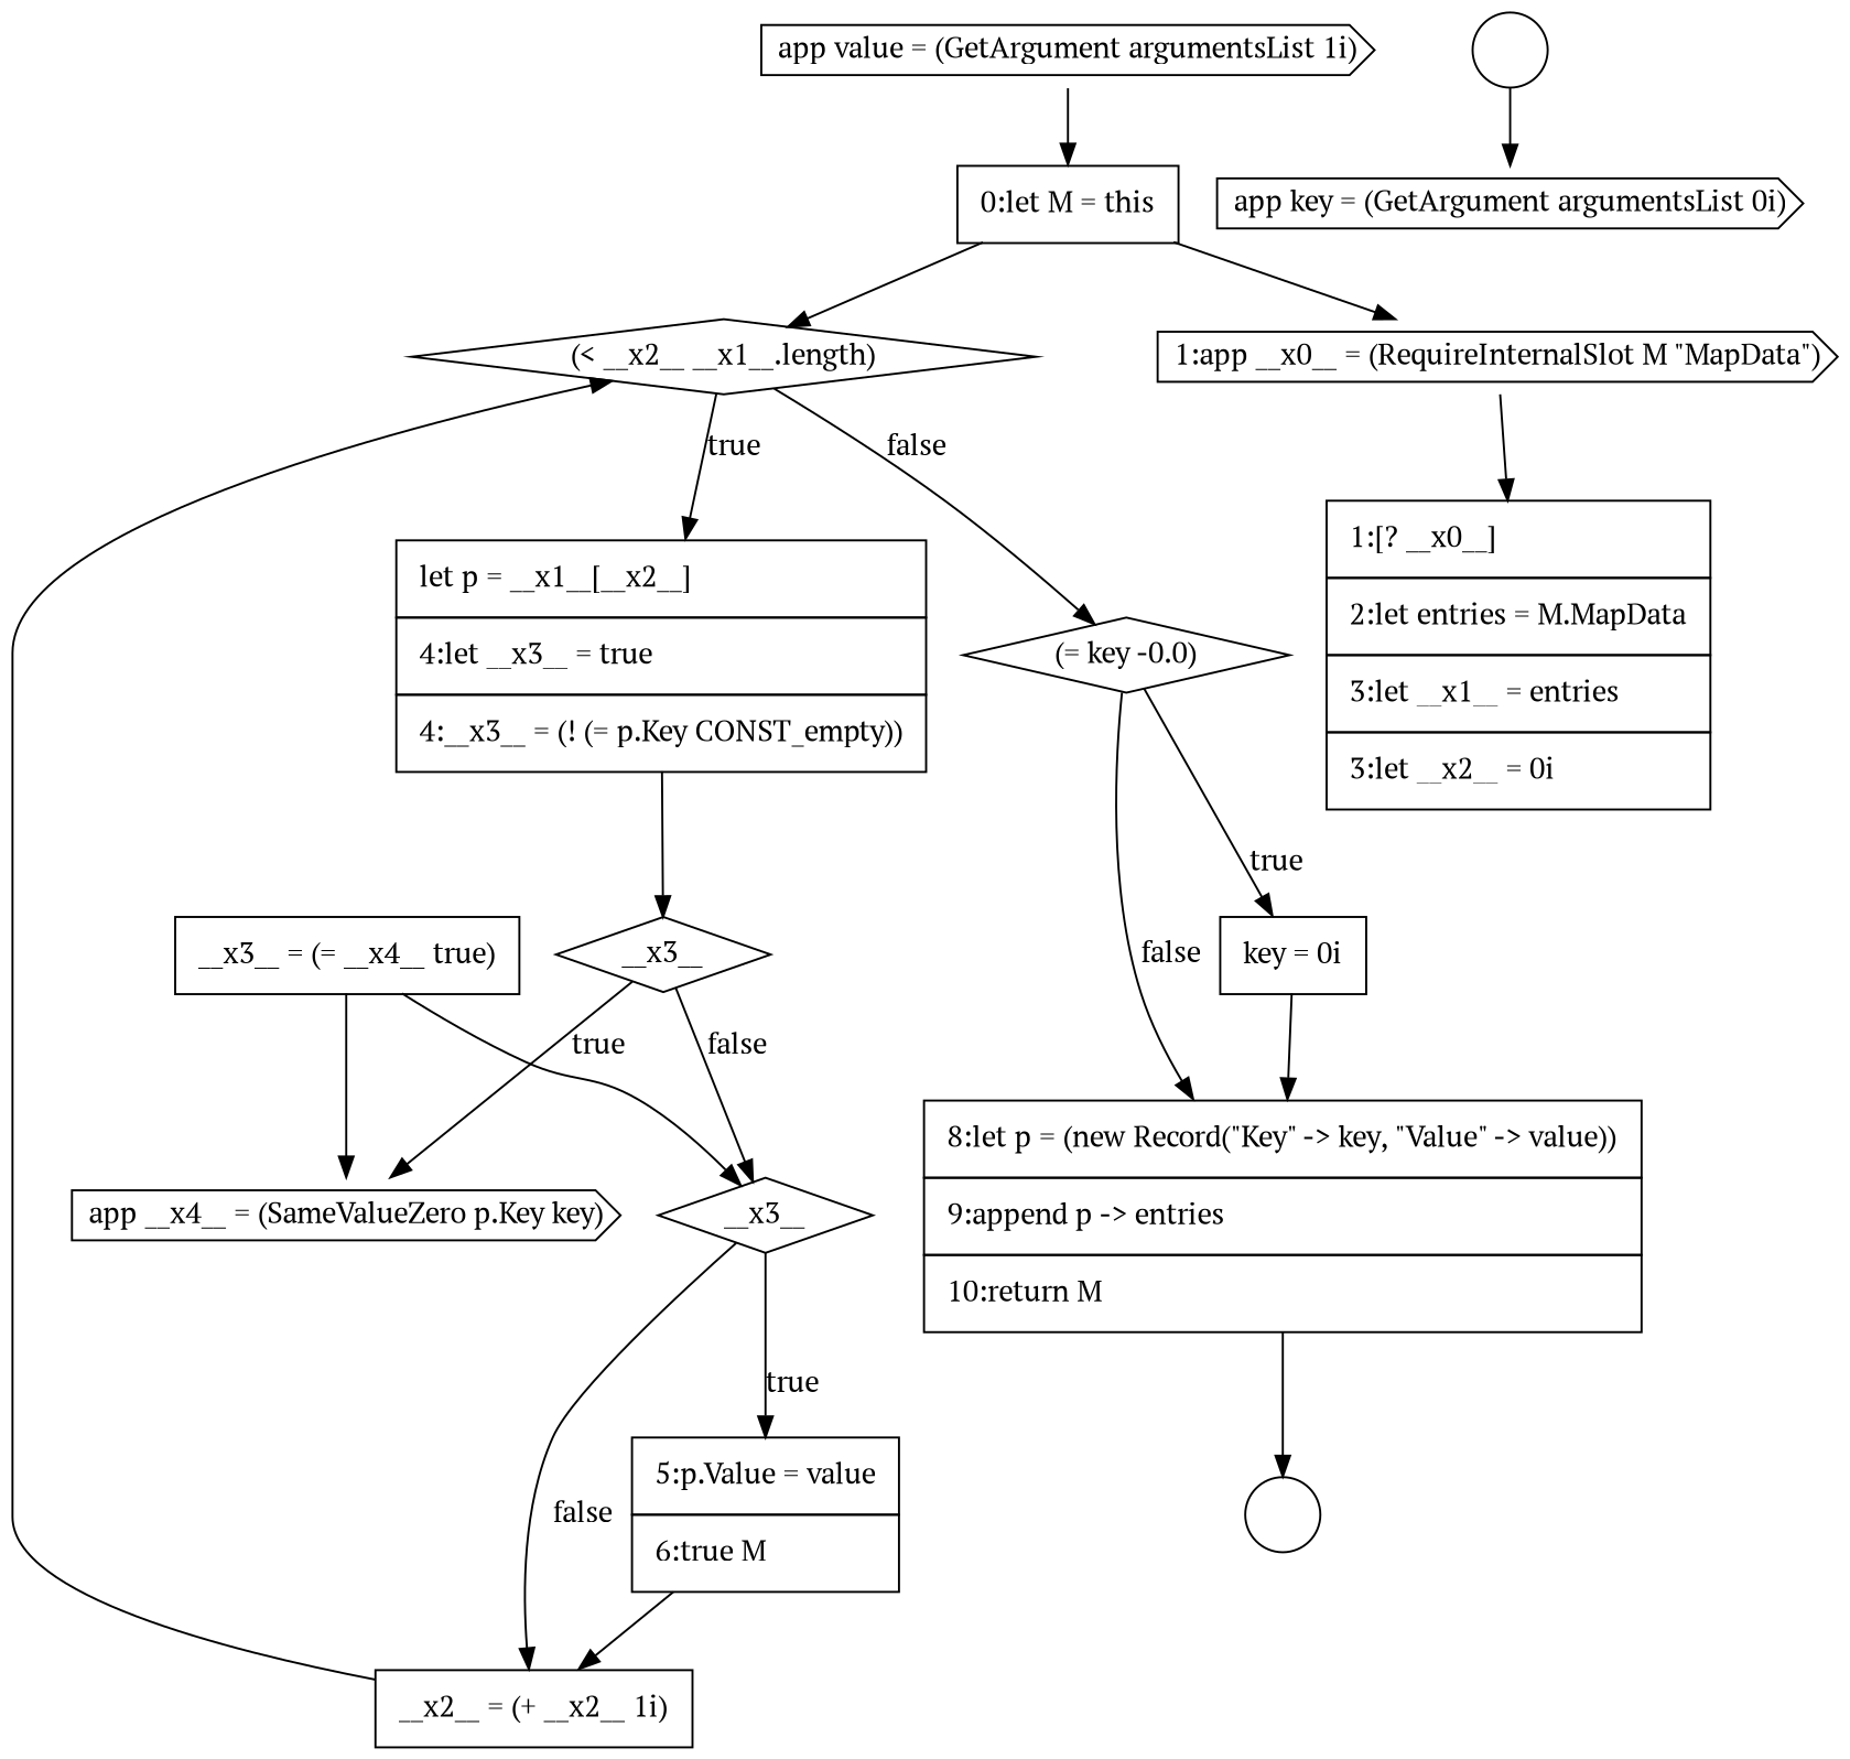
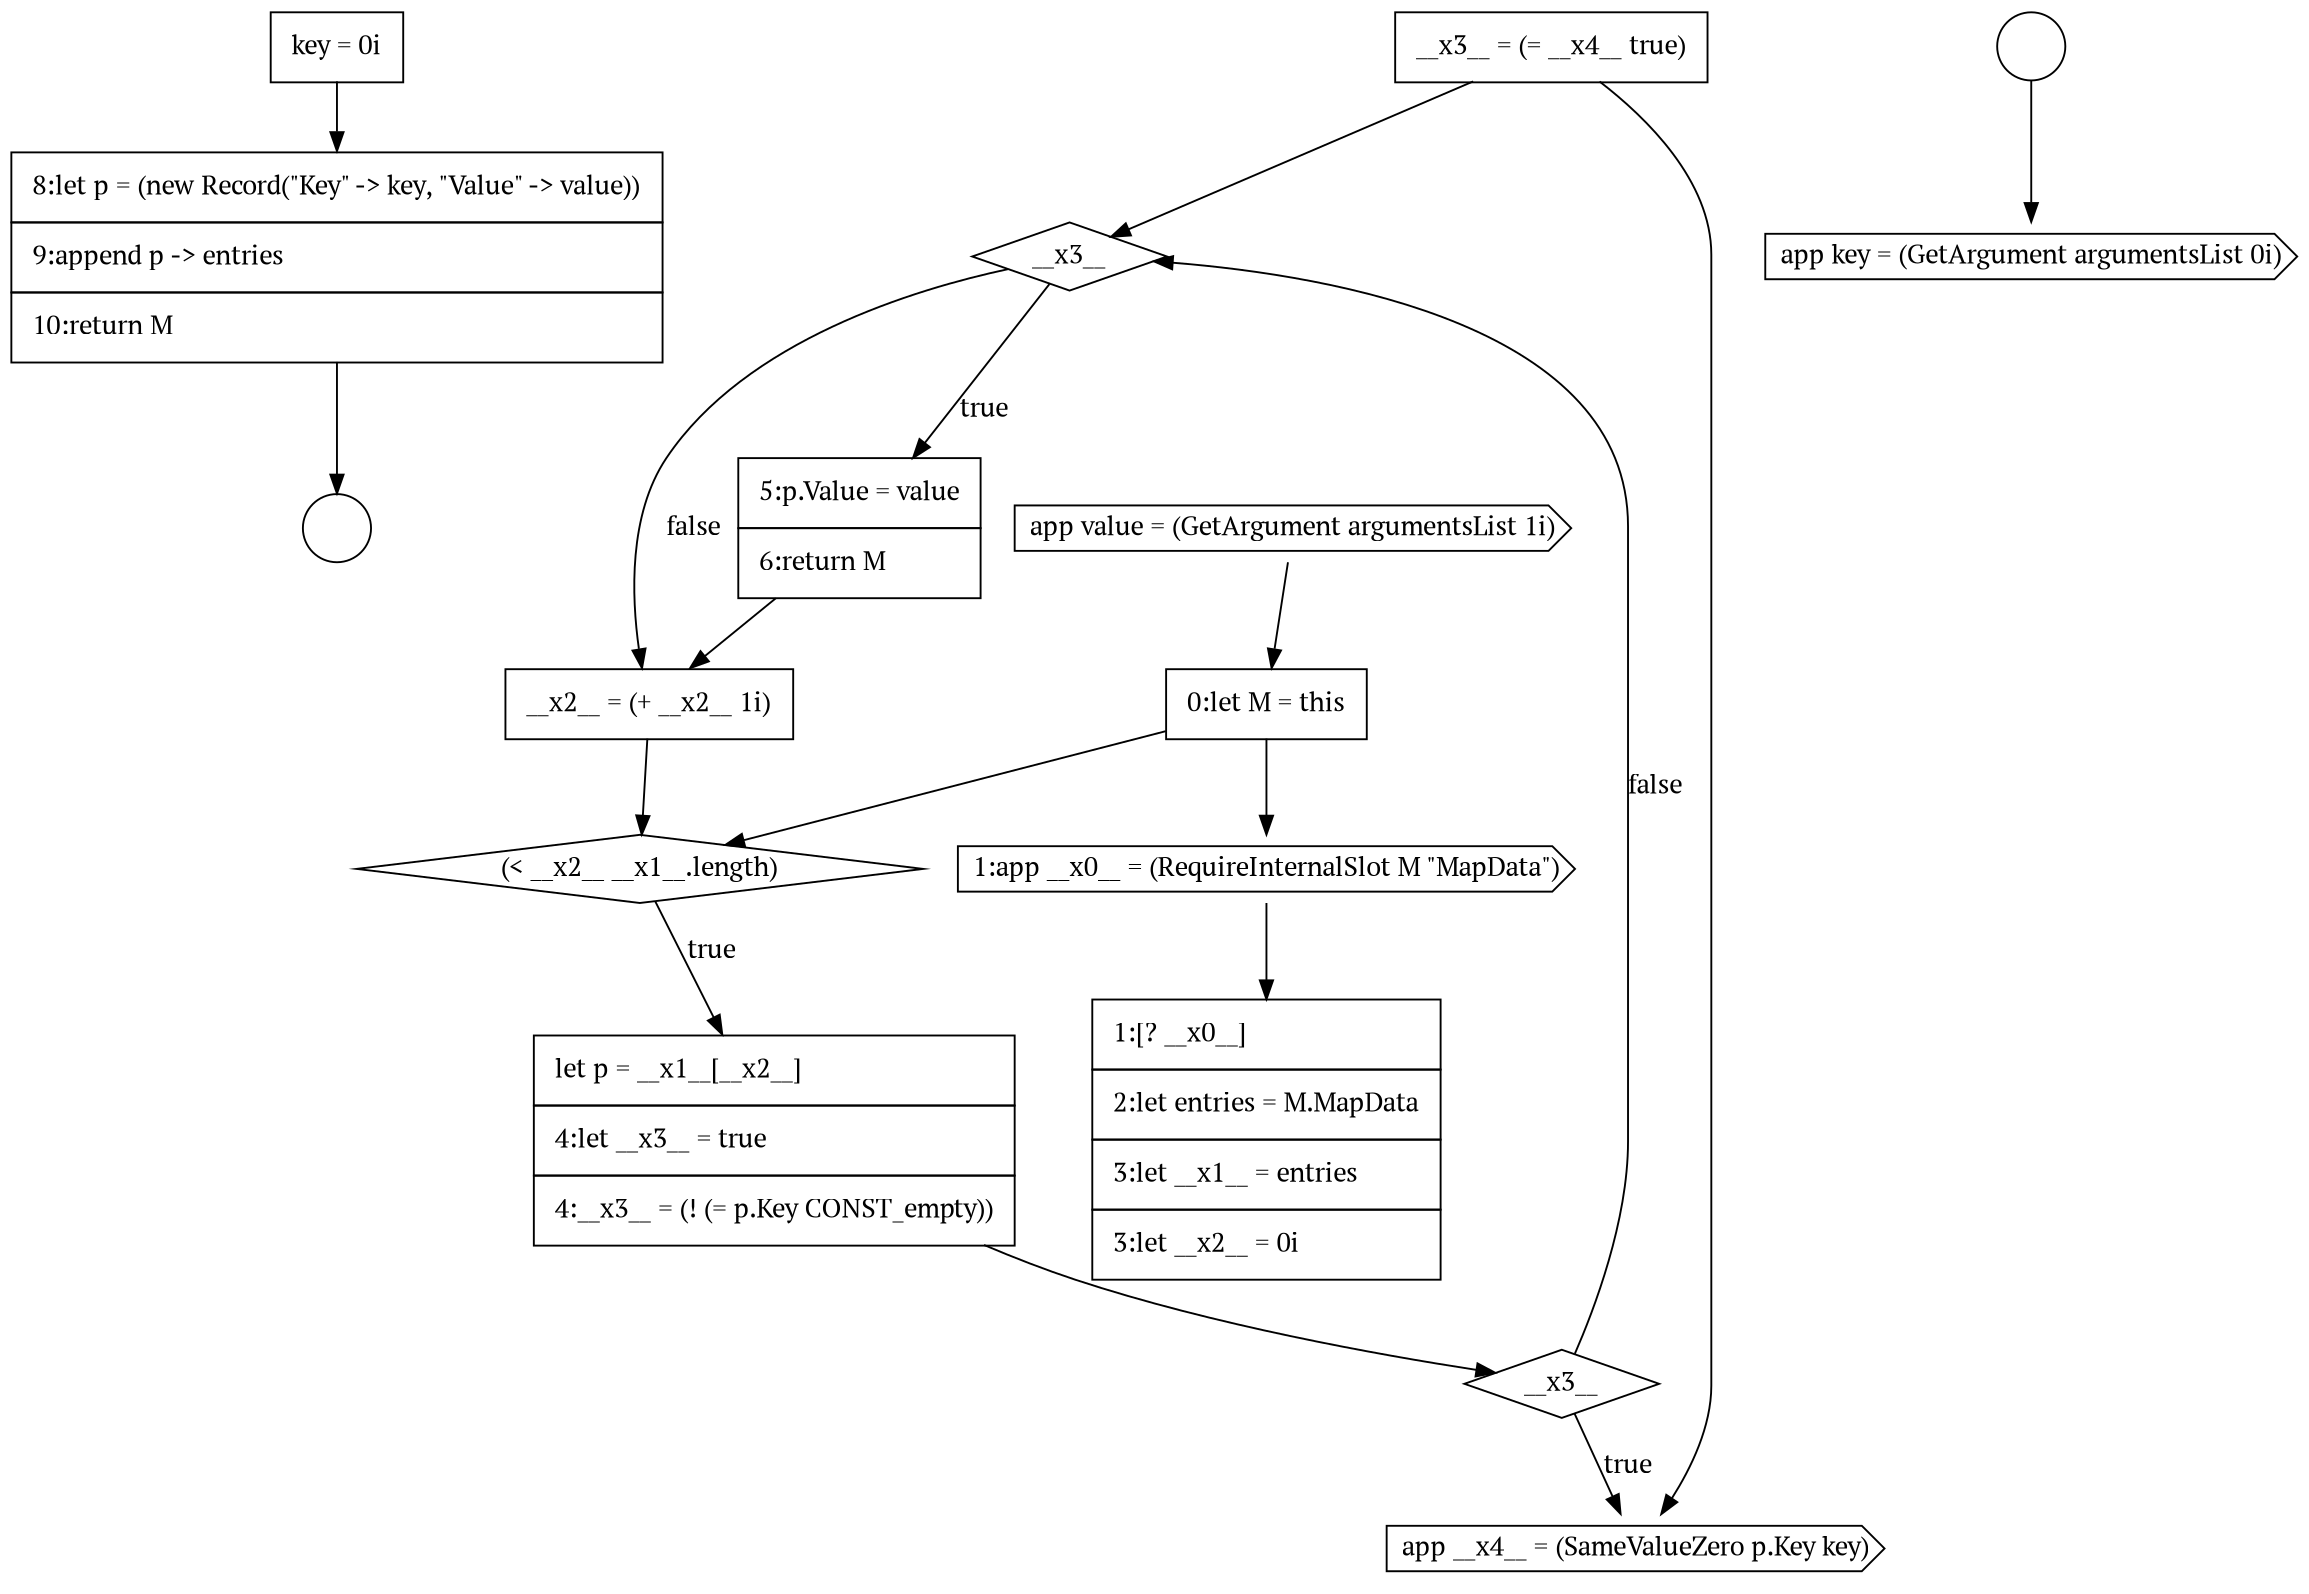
  digraph {
    fontname="PT Serif"
    node [color=black fillcolor=white fontname="PT Serif" shape=none style=filled]
    edge [color=black fontname="PT Serif"]
    n1 [label=<<font color="black">     <table border="0" cellborder="1" cellspacing="0" cellpadding="10">       <tr><td align="left">key = 0i</td></tr>     </table>   </font>> margin=0]
    n2 [label=<<font color="black">     <table border="0" cellborder="1" cellspacing="0" cellpadding="10">       <tr><td align="left">8:let p = (new Record(&quot;Key&quot; -&gt; key, &quot;Value&quot; -&gt; value))</td></tr>       <tr><td align="left">9:append p -&gt; entries</td></tr>       <tr><td align="left">10:return M</td></tr>     </table>   </font>> margin=0]
    n3 [label=" " shape=circle]
    n4 [label=<<font color="black">__x3__</font>> shape=diamond]
-   n5 [label=<<font color="black">     <table border="0" cellborder="1" cellspacing="0" cellpadding="10">       <tr><td align="left">5:p.Value = value</td></tr>       <tr><td align="left">6:true M</td></tr>     </table>   </font>> margin=0]
+   n5 [label=<<font color="black">     <table border="0" cellborder="1" cellspacing="0" cellpadding="10">       <tr><td align="left">5:p.Value = value</td></tr>       <tr><td align="left">6:return M</td></tr>     </table>   </font>> margin=0]
    n6 [label=<<font color="black">     <table border="0" cellborder="1" cellspacing="0" cellpadding="10">       <tr><td align="left">__x2__ = (+ __x2__ 1i)</td></tr>     </table>   </font>> margin=0]
    n7 [label=<<font color="black">(&lt; __x2__ __x1__.length)</font>> shape=diamond]
    n8 [label=<<font color="black">1:app __x0__ = (RequireInternalSlot M &quot;MapData&quot;)</font>> shape=cds]
    n9 [label=<<font color="black">     <table border="0" cellborder="1" cellspacing="0" cellpadding="10">       <tr><td align="left">1:[? __x0__]</td></tr>       <tr><td align="left">2:let entries = M.MapData</td></tr>       <tr><td align="left">3:let __x1__ = entries</td></tr>       <tr><td align="left">3:let __x2__ = 0i</td></tr>     </table>   </font>> margin=0]
    n10 [label=<<font color="black">app value = (GetArgument argumentsList 1i)</font>> shape=cds]
    n11 [label=<<font color="black">     <table border="0" cellborder="1" cellspacing="0" cellpadding="10">       <tr><td align="left">0:let M = this</td></tr>     </table>   </font>> margin=0]
    n12 [label=<<font color="black">app __x4__ = (SameValueZero p.Key key)</font>> shape=cds]
    n13 [label=<<font color="black">     <table border="0" cellborder="1" cellspacing="0" cellpadding="10">       <tr><td align="left">__x3__ = (= __x4__ true)</td></tr>     </table>   </font>> margin=0]
    n14 [label=" " shape=circle]
    n15 [label=<<font color="black">app key = (GetArgument argumentsList 0i)</font>> shape=cds]
    n16 [label=<<font color="black">__x3__</font>> shape=diamond]
-   n17 [label=<<font color="black">(= key -0.0)</font>> shape=diamond]
    n18 [label=<<font color="black">     <table border="0" cellborder="1" cellspacing="0" cellpadding="10">       <tr><td align="left">let p = __x1__[__x2__]</td></tr>       <tr><td align="left">4:let __x3__ = true</td></tr>       <tr><td align="left">4:__x3__ = (! (= p.Key CONST_empty))</td></tr>     </table>   </font>> margin=0]
    n1 -> n2
    n2 -> n3
    n4 -> n5 [label=<<font color="black">true</font>>]
    n4 -> n6 [label=<<font color="black">false</font>>]
    n5 -> n6
    n6 -> n7
-   n7 -> n17 [label=<<font color="black">false</font>>]
    n7 -> n18 [label=<<font color="black">true</font>>]
    n8 -> n9
    n10 -> n11
    n11 -> n7
    n11 -> n8
    n13 -> n4
    n13 -> n12
    n14 -> n15
    n16 -> n4 [label=<<font color="black">false</font>>]
    n16 -> n12 [label=<<font color="black">true</font>>]
-   n17 -> n1 [label=<<font color="black">true</font>>]
-   n17 -> n2 [label=<<font color="black">false</font>>]
    n18 -> n16
  }
